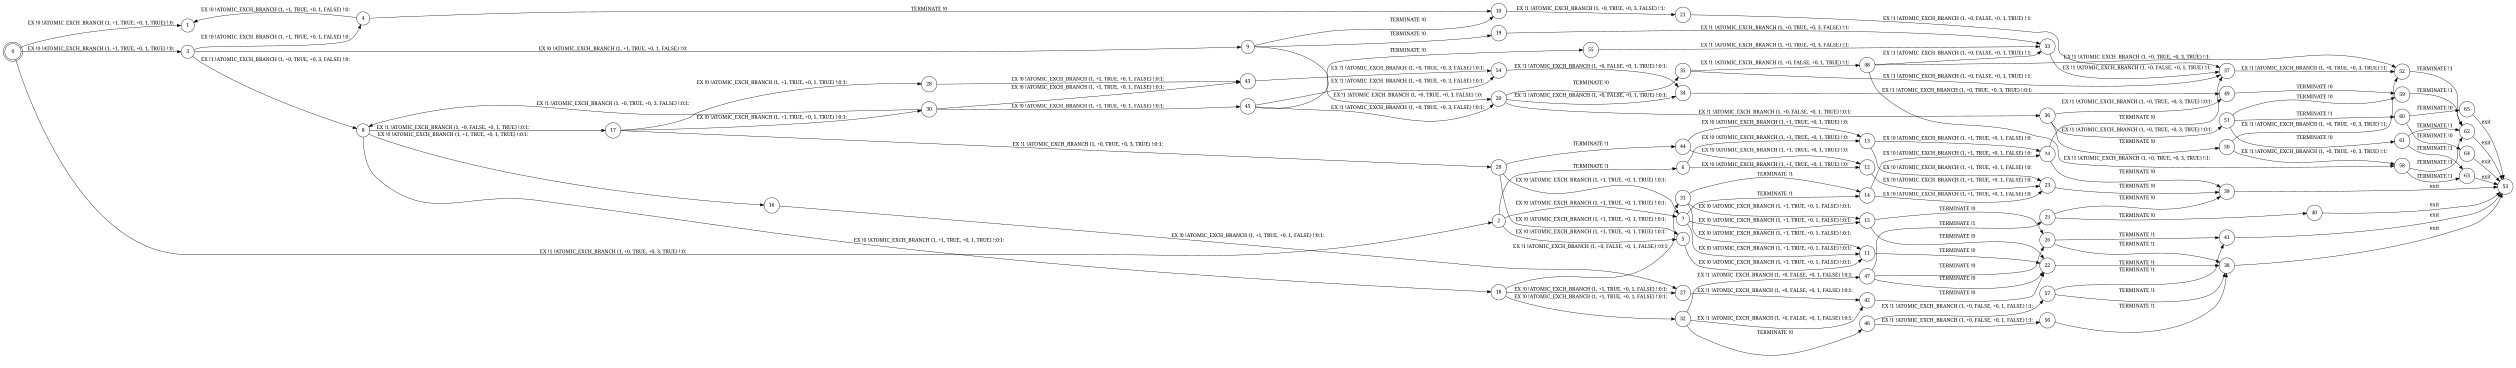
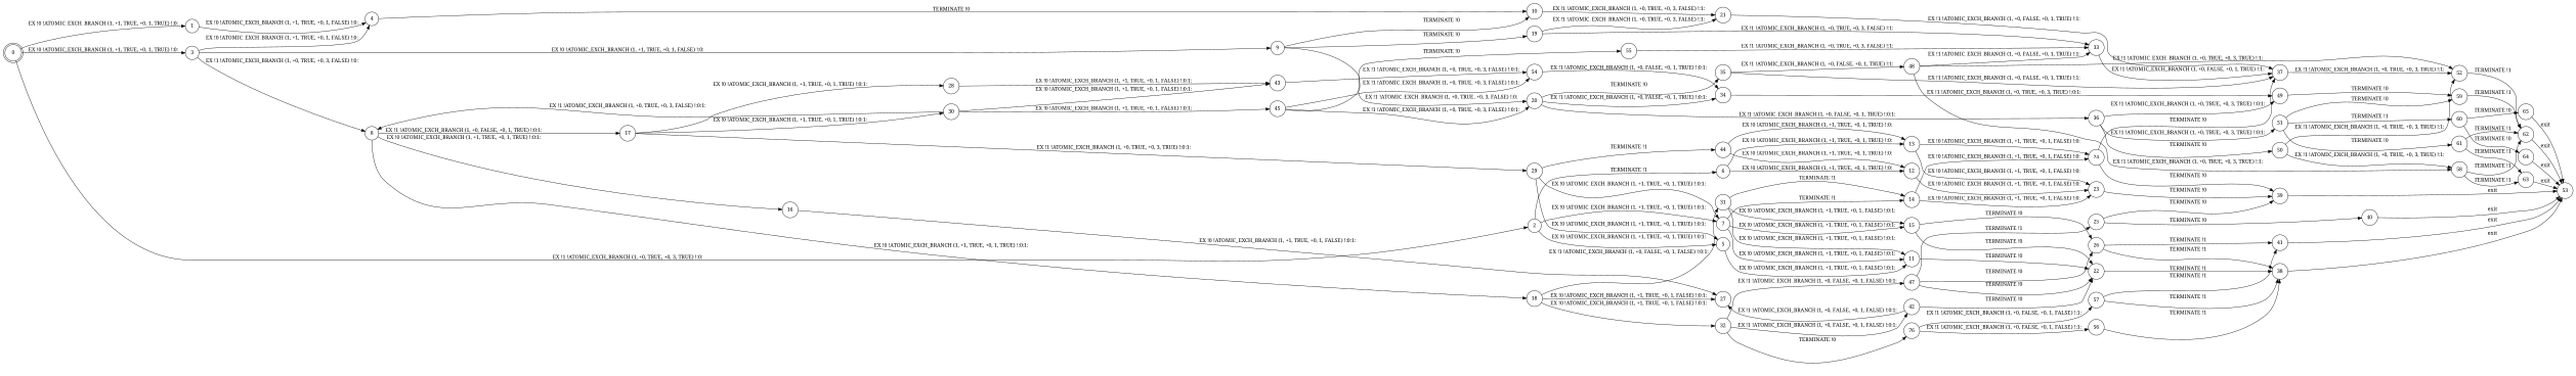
  digraph {
    fontname="Noto Serif"
    rankdir=LR
    node [fontname="Noto Serif" shape=circle]
    edge [fontname="Noto Serif"]
    0 [peripheries=2]
    1
    2
    3
    4
    5
    6
    7
    8
    9
    10
    11
    12
    13
    14
    15
    16
    17
    18
    19
    20
    21
    22
    23
    24
    26
    27
    28
    29
    30
    31
    32
    33
    34
    35
    36
    37
    38
    39
    25
    40
    41
    42
    43
    44
    45
-   46
+   46 [label=76]
    47
    49
    48
    50
    51
    52
    53
    54
    55
    56
    57
    58
    59
    60
    61
    62
    63
    64
    65
    0 -> 1 [label="EX !0 !ATOMIC_EXCH_BRANCH (1, +1, TRUE, +0, 1, TRUE) !:0:"]
    0 -> 2 [label="EX !1 !ATOMIC_EXCH_BRANCH (1, +0, TRUE, +0, 3, TRUE) !:0:"]
    0 -> 3 [label="EX !0 !ATOMIC_EXCH_BRANCH (1, +1, TRUE, +0, 1, TRUE) !:0:"]
-   4 -> 1 [label="EX !0 !ATOMIC_EXCH_BRANCH (1, +1, TRUE, +0, 1, FALSE) !:0:"]
+   1 -> 4 [label="EX !0 !ATOMIC_EXCH_BRANCH (1, +1, TRUE, +0, 1, FALSE) !:0:"]
    2 -> 5 [label="EX !0 !ATOMIC_EXCH_BRANCH (1, +1, TRUE, +0, 1, TRUE) !:0:1:"]
    2 -> 6 [label="TERMINATE !1"]
    2 -> 7 [label="EX !0 !ATOMIC_EXCH_BRANCH (1, +1, TRUE, +0, 1, TRUE) !:0:1:"]
    3 -> 4 [label="EX !0 !ATOMIC_EXCH_BRANCH (1, +1, TRUE, +0, 1, FALSE) !:0:"]
    3 -> 8 [label="EX !1 !ATOMIC_EXCH_BRANCH (1, +0, TRUE, +0, 3, FALSE) !:0:"]
    3 -> 9 [label="EX !0 !ATOMIC_EXCH_BRANCH (1, +1, TRUE, +0, 1, FALSE) !:0:"]
    4 -> 10 [label="TERMINATE !0"]
    5 -> 11 [label="EX !0 !ATOMIC_EXCH_BRANCH (1, +1, TRUE, +0, 1, FALSE) !:0:1:"]
    6 -> 12 [label="EX !0 !ATOMIC_EXCH_BRANCH (1, +1, TRUE, +0, 1, TRUE) !:0:"]
    6 -> 13 [label="EX !0 !ATOMIC_EXCH_BRANCH (1, +1, TRUE, +0, 1, TRUE) !:0:"]
    7 -> 11 [label="EX !0 !ATOMIC_EXCH_BRANCH (1, +1, TRUE, +0, 1, FALSE) !:0:1:"]
    7 -> 14 [label="TERMINATE !1"]
    7 -> 15 [label="EX !0 !ATOMIC_EXCH_BRANCH (1, +1, TRUE, +0, 1, FALSE) !:0:1:"]
    8 -> 16 [label="EX !0 !ATOMIC_EXCH_BRANCH (1, +1, TRUE, +0, 1, TRUE) !:0:1:"]
    8 -> 17 [label="EX !1 !ATOMIC_EXCH_BRANCH (1, +0, FALSE, +0, 1, TRUE) !:0:1:"]
    8 -> 18 [label="EX !0 !ATOMIC_EXCH_BRANCH (1, +1, TRUE, +0, 1, TRUE) !:0:1:"]
    9 -> 10 [label="TERMINATE !0"]
    9 -> 19 [label="TERMINATE !0"]
    9 -> 20 [label="EX !1 !ATOMIC_EXCH_BRANCH (1, +0, TRUE, +0, 3, FALSE) !:0:"]
    10 -> 21 [label="EX !1 !ATOMIC_EXCH_BRANCH (1, +0, TRUE, +0, 3, FALSE) !:1:"]
    11 -> 22 [label="TERMINATE !0"]
    12 -> 23 [label="EX !0 !ATOMIC_EXCH_BRANCH (1, +1, TRUE, +0, 1, FALSE) !:0:"]
    13 -> 23 [label="EX !0 !ATOMIC_EXCH_BRANCH (1, +1, TRUE, +0, 1, FALSE) !:0:"]
    13 -> 24 [label="EX !0 !ATOMIC_EXCH_BRANCH (1, +1, TRUE, +0, 1, FALSE) !:0:"]
    14 -> 23 [label="EX !0 !ATOMIC_EXCH_BRANCH (1, +1, TRUE, +0, 1, FALSE) !:0:"]
    14 -> 24 [label="EX !0 !ATOMIC_EXCH_BRANCH (1, +1, TRUE, +0, 1, FALSE) !:0:"]
    15 -> 22 [label="TERMINATE !0"]
    15 -> 26 [label="TERMINATE !0"]
    16 -> 27 [label="EX !0 !ATOMIC_EXCH_BRANCH (1, +1, TRUE, +0, 1, FALSE) !:0:1:"]
    17 -> 28 [label="EX !0 !ATOMIC_EXCH_BRANCH (1, +1, TRUE, +0, 1, TRUE) !:0:1:"]
    17 -> 29 [label="EX !1 !ATOMIC_EXCH_BRANCH (1, +0, TRUE, +0, 3, TRUE) !:0:1:"]
    17 -> 30 [label="EX !0 !ATOMIC_EXCH_BRANCH (1, +1, TRUE, +0, 1, TRUE) !:0:1:"]
    18 -> 27 [label="EX !0 !ATOMIC_EXCH_BRANCH (1, +1, TRUE, +0, 1, FALSE) !:0:1:"]
    18 -> 31 [label="EX !1 !ATOMIC_EXCH_BRANCH (1, +0, FALSE, +0, 1, FALSE) !:0:1:"]
    18 -> 32 [label="EX !0 !ATOMIC_EXCH_BRANCH (1, +1, TRUE, +0, 1, FALSE) !:0:1:"]
+   19 -> 21 [label="EX !1 !ATOMIC_EXCH_BRANCH (1, +0, TRUE, +0, 3, FALSE) !:1:"]
    19 -> 33 [label="EX !1 !ATOMIC_EXCH_BRANCH (1, +0, TRUE, +0, 3, FALSE) !:1:"]
    20 -> 34 [label="EX !1 !ATOMIC_EXCH_BRANCH (1, +0, FALSE, +0, 1, TRUE) !:0:1:"]
    20 -> 35 [label="TERMINATE !0"]
    20 -> 36 [label="EX !1 !ATOMIC_EXCH_BRANCH (1, +0, FALSE, +0, 1, TRUE) !:0:1:"]
    21 -> 37 [label="EX !1 !ATOMIC_EXCH_BRANCH (1, +0, FALSE, +0, 1, TRUE) !:1:"]
    22 -> 38 [label="TERMINATE !1"]
    23 -> 39 [label="TERMINATE !0"]
    24 -> 37 [label="TERMINATE !0"]
    24 -> 39 [label="TERMINATE !0"]
    26 -> 38 [label="TERMINATE !1"]
    26 -> 41 [label="TERMINATE !1"]
-   27 -> 42 [label="EX !1 !ATOMIC_EXCH_BRANCH (1, +0, FALSE, +0, 1, FALSE) !:0:1:"]
+   42 -> 27 [label="EX !1 !ATOMIC_EXCH_BRANCH (1, +0, FALSE, +0, 1, FALSE) !:0:1:"]
    28 -> 43 [label="EX !0 !ATOMIC_EXCH_BRANCH (1, +1, TRUE, +0, 1, FALSE) !:0:1:"]
    29 -> 5 [label="EX !0 !ATOMIC_EXCH_BRANCH (1, +1, TRUE, +0, 1, TRUE) !:0:1:"]
    29 -> 7 [label="EX !0 !ATOMIC_EXCH_BRANCH (1, +1, TRUE, +0, 1, TRUE) !:0:1:"]
    29 -> 44 [label="TERMINATE !1"]
    30 -> 8 [label="EX !1 !ATOMIC_EXCH_BRANCH (1, +0, TRUE, +0, 3, FALSE) !:0:1:"]
    30 -> 43 [label="EX !0 !ATOMIC_EXCH_BRANCH (1, +1, TRUE, +0, 1, FALSE) !:0:1:"]
    30 -> 45 [label="EX !0 !ATOMIC_EXCH_BRANCH (1, +1, TRUE, +0, 1, FALSE) !:0:1:"]
    31 -> 11 [label="EX !0 !ATOMIC_EXCH_BRANCH (1, +1, TRUE, +0, 1, FALSE) !:0:1:"]
    31 -> 14 [label="TERMINATE !1"]
    31 -> 15 [label="EX !0 !ATOMIC_EXCH_BRANCH (1, +1, TRUE, +0, 1, FALSE) !:0:1:"]
    32 -> 42 [label="EX !1 !ATOMIC_EXCH_BRANCH (1, +0, FALSE, +0, 1, FALSE) !:0:1:"]
    32 -> 46 [label="TERMINATE !0"]
    32 -> 47 [label="EX !1 !ATOMIC_EXCH_BRANCH (1, +0, FALSE, +0, 1, FALSE) !:0:1:"]
    33 -> 37 [label="EX !1 !ATOMIC_EXCH_BRANCH (1, +0, FALSE, +0, 1, TRUE) !:1:"]
    34 -> 49 [label="EX !1 !ATOMIC_EXCH_BRANCH (1, +0, TRUE, +0, 3, TRUE) !:0:1:"]
    35 -> 37 [label="EX !1 !ATOMIC_EXCH_BRANCH (1, +0, FALSE, +0, 1, TRUE) !:1:"]
    35 -> 48 [label="EX !1 !ATOMIC_EXCH_BRANCH (1, +0, FALSE, +0, 1, TRUE) !:1:"]
    36 -> 49 [label="EX !1 !ATOMIC_EXCH_BRANCH (1, +0, TRUE, +0, 3, TRUE) !:0:1:"]
    36 -> 50 [label="TERMINATE !0"]
    36 -> 51 [label="EX !1 !ATOMIC_EXCH_BRANCH (1, +0, TRUE, +0, 3, TRUE) !:0:1:"]
    37 -> 52 [label="EX !1 !ATOMIC_EXCH_BRANCH (1, +0, TRUE, +0, 3, TRUE) !:1:"]
    38 -> 53 [label=exit]
    39 -> 53 [label=exit]
    25 -> 39 [label="TERMINATE !0"]
    25 -> 40 [label="TERMINATE !0"]
    40 -> 53 [label=exit]
    41 -> 53 [label=exit]
    42 -> 22 [label="TERMINATE !0"]
    43 -> 54 [label="EX !1 !ATOMIC_EXCH_BRANCH (1, +0, TRUE, +0, 3, FALSE) !:0:1:"]
    44 -> 12 [label="EX !0 !ATOMIC_EXCH_BRANCH (1, +1, TRUE, +0, 1, TRUE) !:0:"]
    44 -> 13 [label="EX !0 !ATOMIC_EXCH_BRANCH (1, +1, TRUE, +0, 1, TRUE) !:0:"]
    45 -> 20 [label="EX !1 !ATOMIC_EXCH_BRANCH (1, +0, TRUE, +0, 3, FALSE) !:0:1:"]
    45 -> 54 [label="EX !1 !ATOMIC_EXCH_BRANCH (1, +0, TRUE, +0, 3, FALSE) !:0:1:"]
    45 -> 55 [label="TERMINATE !0"]
    46 -> 56 [label="EX !1 !ATOMIC_EXCH_BRANCH (1, +0, FALSE, +0, 1, FALSE) !:1:"]
    46 -> 57 [label="EX !1 !ATOMIC_EXCH_BRANCH (1, +0, FALSE, +0, 1, FALSE) !:1:"]
    47 -> 22 [label="TERMINATE !0"]
    47 -> 26 [label="TERMINATE !0"]
    47 -> 25 [label="TERMINATE !1"]
    49 -> 59 [label="TERMINATE !0"]
    48 -> 33 [label="EX !1 !ATOMIC_EXCH_BRANCH (1, +0, FALSE, +0, 1, TRUE) !:1:"]
    48 -> 52 [label="EX !1 !ATOMIC_EXCH_BRANCH (1, +0, TRUE, +0, 3, TRUE) !:1:"]
    48 -> 58 [label="EX !1 !ATOMIC_EXCH_BRANCH (1, +0, TRUE, +0, 3, TRUE) !:1:"]
    50 -> 52 [label="EX !1 !ATOMIC_EXCH_BRANCH (1, +0, TRUE, +0, 3, TRUE) !:1:"]
    50 -> 58 [label="EX !1 !ATOMIC_EXCH_BRANCH (1, +0, TRUE, +0, 3, TRUE) !:1:"]
    51 -> 59 [label="TERMINATE !0"]
    51 -> 60 [label="TERMINATE !1"]
    51 -> 61 [label="TERMINATE !0"]
    52 -> 62 [label="TERMINATE !1"]
    54 -> 34 [label="EX !1 !ATOMIC_EXCH_BRANCH (1, +0, FALSE, +0, 1, TRUE) !:0:1:"]
    55 -> 33 [label="EX !1 !ATOMIC_EXCH_BRANCH (1, +0, TRUE, +0, 3, FALSE) !:1:"]
    56 -> 38 [label="TERMINATE !1"]
    57 -> 38 [label="TERMINATE !1"]
    57 -> 41 [label="TERMINATE !1"]
    58 -> 62 [label="TERMINATE !1"]
    58 -> 63 [label="TERMINATE !1"]
    59 -> 62 [label="TERMINATE !1"]
    60 -> 64 [label="TERMINATE !0"]
    60 -> 65 [label="TERMINATE !0"]
    61 -> 62 [label="TERMINATE !1"]
    61 -> 63 [label="TERMINATE !1"]
    62 -> 53 [label=exit]
    63 -> 53 [label=exit]
    64 -> 53 [label=exit]
    65 -> 53 [label=exit]
  }
